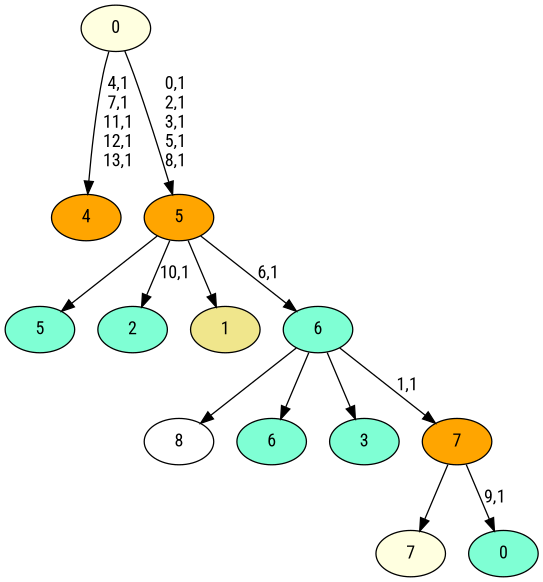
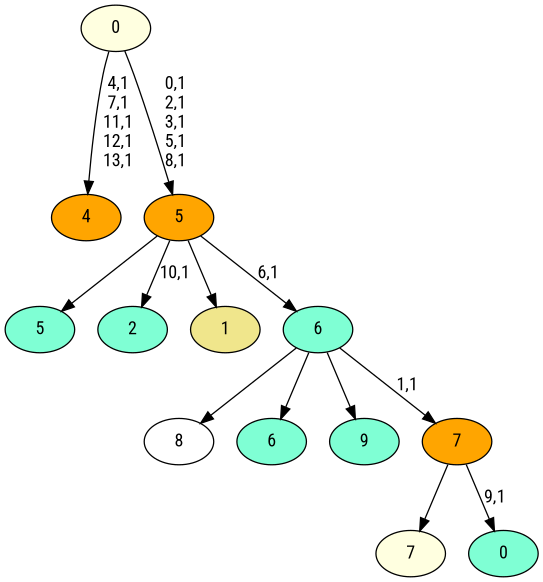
  digraph {
    fontname="Roboto Condensed"
    node [fillcolor=aquamarine fontname="Roboto Condensed" style=filled]
    edge [fontname="Roboto Condensed"]
    n1 [fillcolor=white label=8]
    n2 [fillcolor=lightyellow label=7]
    n3 [label=6]
    n4 [label=5]
    n5 [fillcolor=orange label=4]
-   n6 [label=3]
+   n6 [label=9]
    n7 [label=2]
    n8 [fillcolor=khaki label=1]
    n9 [label=0]
    7 [fillcolor=orange]
    6
    5 [fillcolor=orange]
    0 [fillcolor=lightyellow]
    7 -> n2
    7 -> n9 [label="9,1"]
    6 -> n1
    6 -> n3
    6 -> n6
    6 -> 7 [label="1,1"]
    5 -> n4
    5 -> n7 [label="10,1"]
    5 -> n8
    5 -> 6 [label="6,1"]
    0 -> n5 [label="4,1\n7,1\n11,1\n12,1\n13,1"]
    0 -> 5 [label="0,1\n2,1\n3,1\n5,1\n8,1"]
  }
